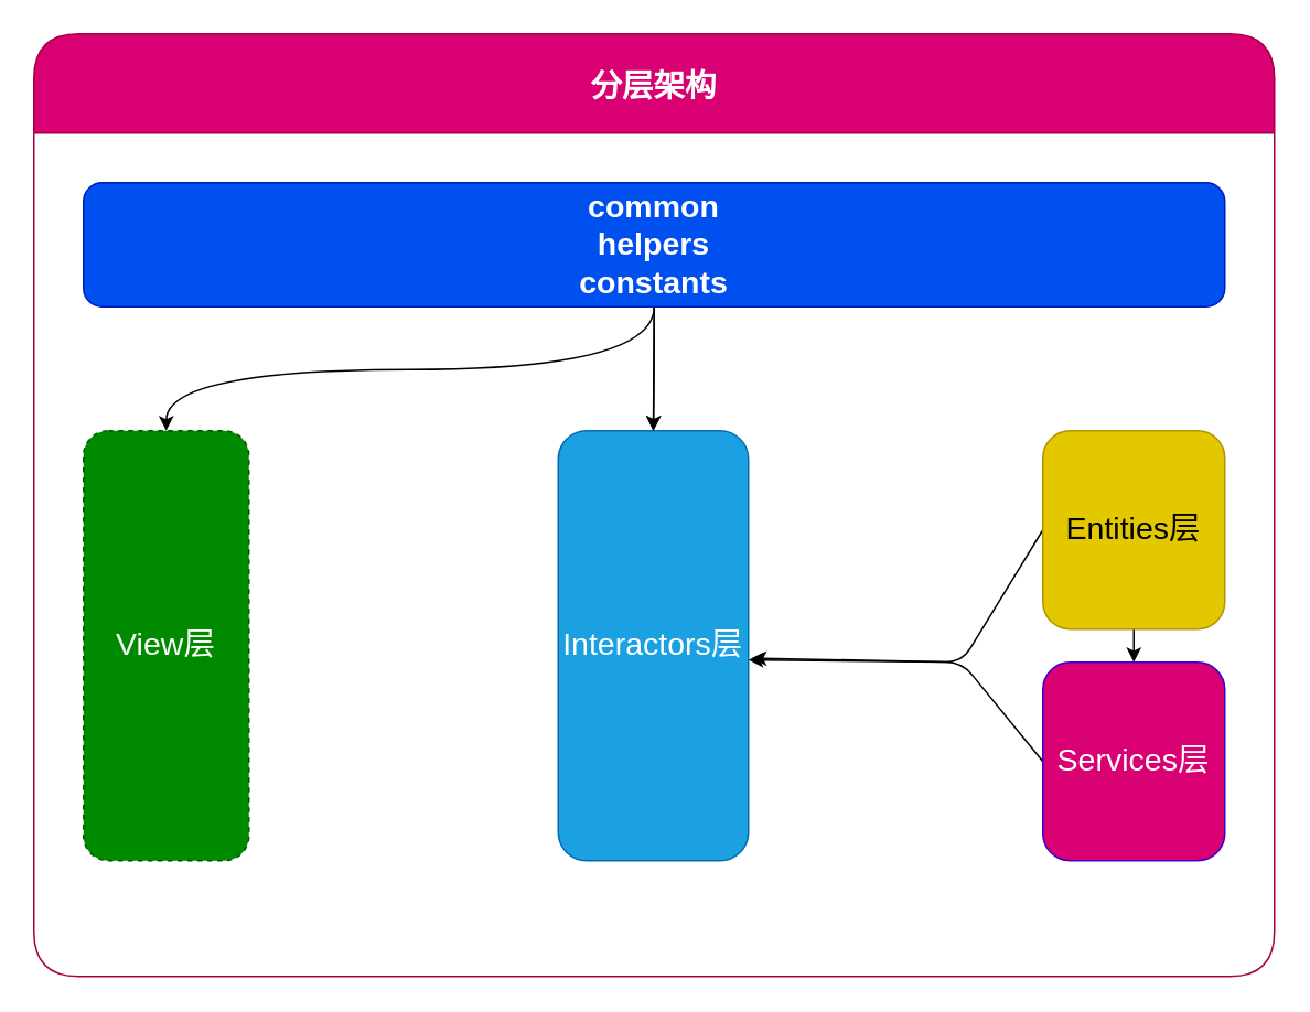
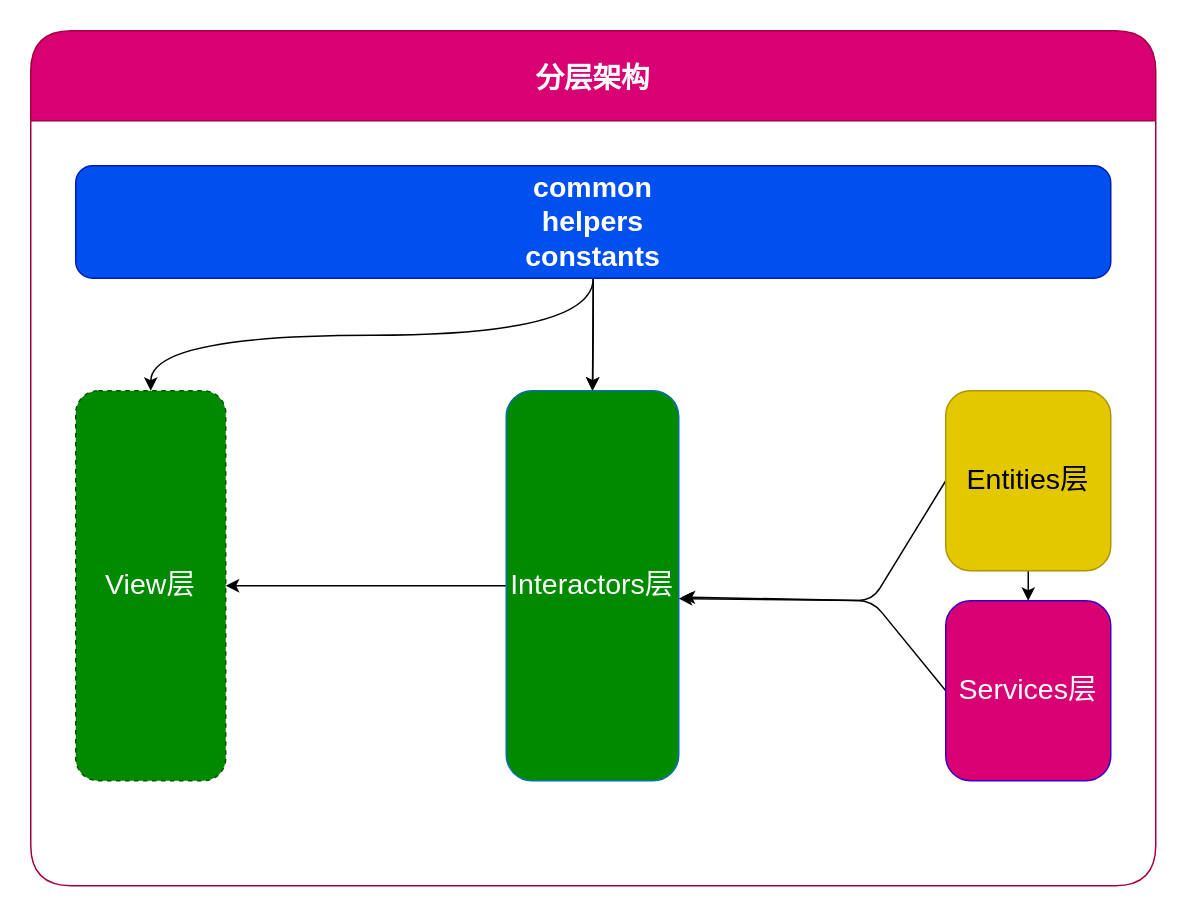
  <mxCell id="0" />
  <mxCell id="1" parent="0" />
  <mxCell id="2" value="分层架构" style="swimlane;startSize=60;horizontal=1;containerType=tree;newEdgeStyle={&quot;edgeStyle&quot;:&quot;elbowEdgeStyle&quot;,&quot;startArrow&quot;:&quot;none&quot;,&quot;endArrow&quot;:&quot;none&quot;};rounded=1;fontSize=19;fontColor=#ffffff;fillColor=#d80073;strokeColor=#A50040;" parent="1" vertex="1"><mxGeometry x="20" y="20" width="750" height="570" as="geometry" /></mxCell>
  <mxCell id="3" value="" style="edgeStyle=elbowEdgeStyle;elbow=vertical;startArrow=none;endArrow=classic;fontSize=19;fontColor=#FFFFFF;curved=1;strokeColor=#000000;endFill=1;" parent="2" source="5" target="6" edge="1"><mxGeometry relative="1" as="geometry" /></mxCell>
  <mxCell id="4" value="" style="edgeStyle=elbowEdgeStyle;elbow=vertical;startArrow=none;endArrow=classic;fontSize=19;fontColor=#FFFFFF;curved=1;strokeColor=#000000;endFill=1;" parent="2" source="5" target="11" edge="1"><mxGeometry relative="1" as="geometry"><mxPoint x="665" y="200" as="targetPoint" /></mxGeometry></mxCell>
  <mxCell id="5" value="&lt;span style=&quot;font-weight: 700&quot;&gt;common&lt;/span&gt;&lt;br style=&quot;padding: 0px ; margin: 0px ; font-weight: 700&quot;&gt;&lt;span style=&quot;font-weight: 700&quot;&gt;helpers&lt;/span&gt;&lt;br style=&quot;padding: 0px ; margin: 0px ; font-weight: 700&quot;&gt;&lt;span style=&quot;font-weight: 700&quot;&gt;constants&lt;/span&gt;" style="whiteSpace=wrap;html=1;align=center;treeFolding=1;treeMoving=1;newEdgeStyle={&quot;edgeStyle&quot;:&quot;elbowEdgeStyle&quot;,&quot;startArrow&quot;:&quot;none&quot;,&quot;endArrow&quot;:&quot;none&quot;};rounded=1;fontSize=19;fillColor=#0050ef;strokeColor=#001DBC;fontColor=#ffffff;" parent="2" vertex="1"><mxGeometry x="30" y="90" width="690" height="75" as="geometry" /></mxCell>
  <mxCell id="6" value="View层" style="whiteSpace=wrap;html=1;align=center;verticalAlign=middle;treeFolding=1;treeMoving=1;newEdgeStyle={&quot;edgeStyle&quot;:&quot;elbowEdgeStyle&quot;,&quot;startArrow&quot;:&quot;none&quot;,&quot;endArrow&quot;:&quot;none&quot;};rounded=1;fontSize=19;fillColor=#008a00;strokeColor=#005700;fontColor=#ffffff;dashed=1;" parent="2" vertex="1"><mxGeometry x="30" y="240" width="100" height="260" as="geometry" /></mxCell>
  <mxCell id="7" style="edgeStyle=none;html=1;exitX=0.5;exitY=1;exitDx=0;exitDy=0;entryX=0.5;entryY=0;entryDx=0;entryDy=0;fontSize=19;fontColor=#FFFFFF;fillColor=#bac8d3;strokeColor=#000000;" parent="2" source="9" target="13" edge="1"><mxGeometry relative="1" as="geometry" /></mxCell>
  <mxCell id="8" style="edgeStyle=none;html=1;exitX=0;exitY=0.5;exitDx=0;exitDy=0;entryX=1.017;entryY=0.529;entryDx=0;entryDy=0;fontSize=19;fontColor=#FFFFFF;entryPerimeter=0;fillColor=#bac8d3;strokeColor=#000000;" parent="2" source="9" target="11" edge="1"><mxGeometry relative="1" as="geometry"><Array as="points"><mxPoint x="561" y="380" /></Array></mxGeometry></mxCell>
  <mxCell id="9" value="Entities层" style="whiteSpace=wrap;html=1;align=center;verticalAlign=middle;treeFolding=1;treeMoving=1;newEdgeStyle={&quot;edgeStyle&quot;:&quot;elbowEdgeStyle&quot;,&quot;startArrow&quot;:&quot;none&quot;,&quot;endArrow&quot;:&quot;none&quot;};rounded=1;fontSize=19;fillColor=#e3c800;strokeColor=#B09500;fontColor=#000000;" parent="2" vertex="1"><mxGeometry x="610" y="240" width="110" height="120" as="geometry" /></mxCell>
- <mxCell id="11" value="Interactors层" style="whiteSpace=wrap;html=1;align=center;verticalAlign=middle;treeFolding=1;treeMoving=1;newEdgeStyle={&quot;edgeStyle&quot;:&quot;elbowEdgeStyle&quot;,&quot;startArrow&quot;:&quot;none&quot;,&quot;endArrow&quot;:&quot;none&quot;};rounded=1;fontSize=19;fillColor=#1ba1e2;strokeColor=#006EAF;fontColor=#ffffff;" parent="2" vertex="1"><mxGeometry x="317" y="240" width="115" height="260" as="geometry" /></mxCell>
+ <mxCell id="10" style="edgeStyle=none;html=1;exitX=0;exitY=0.5;exitDx=0;exitDy=0;entryX=1;entryY=0.5;entryDx=0;entryDy=0;fontSize=19;fontColor=#FFFFFF;fillColor=#bac8d3;strokeColor=#000000;" parent="2" source="11" target="6" edge="1"><mxGeometry relative="1" as="geometry" /></mxCell>
+ <mxCell id="11" value="Interactors层" style="whiteSpace=wrap;html=1;align=center;verticalAlign=middle;treeFolding=1;treeMoving=1;newEdgeStyle={&quot;edgeStyle&quot;:&quot;elbowEdgeStyle&quot;,&quot;startArrow&quot;:&quot;none&quot;,&quot;endArrow&quot;:&quot;none&quot;};rounded=1;fontSize=19;fillColor=#008a00;strokeColor=#006EAF;fontColor=#ffffff;" parent="2" vertex="1"><mxGeometry x="317" y="240" width="115" height="260" as="geometry" /></mxCell>
  <mxCell id="12" style="edgeStyle=none;html=1;exitX=0;exitY=0.5;exitDx=0;exitDy=0;entryX=1;entryY=0.533;entryDx=0;entryDy=0;fontSize=19;fontColor=#FFFFFF;entryPerimeter=0;fillColor=#bac8d3;strokeColor=#000000;" parent="2" source="13" target="11" edge="1"><mxGeometry relative="1" as="geometry"><Array as="points"><mxPoint x="561" y="380" /></Array></mxGeometry></mxCell>
  <mxCell id="13" value="Services层" style="whiteSpace=wrap;html=1;align=center;verticalAlign=middle;treeFolding=1;treeMoving=1;newEdgeStyle={&quot;edgeStyle&quot;:&quot;elbowEdgeStyle&quot;,&quot;startArrow&quot;:&quot;none&quot;,&quot;endArrow&quot;:&quot;none&quot;};rounded=1;fontSize=19;fillColor=#d80073;strokeColor=#3700CC;fontColor=#ffffff;" parent="2" vertex="1"><mxGeometry x="610" y="380" width="110" height="120" as="geometry" /></mxCell>
  <mxCell id="14" style="edgeStyle=none;html=1;fontSize=19;fontColor=#FFFFFF;entryX=0.5;entryY=0;entryDx=0;entryDy=0;fillColor=#bac8d3;strokeColor=#000000;curved=1;" parent="1" target="11" edge="1"><mxGeometry relative="1" as="geometry"><mxPoint x="395" y="190" as="sourcePoint" /></mxGeometry></mxCell>
